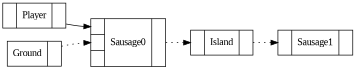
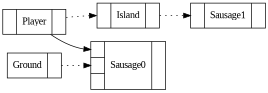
  digraph {
    fontname="Liberation Serif"
    rankdir=LR
    node [fontname="Liberation Serif" shape=record]
    edge [fontname="Liberation Serif" style=dotted]
    n1 [label="{{<GroundP>}|{Player}|<PlayerOUT>}"]
    n2 [label="{{<Player>|<GroundP>|<Sausage1P>}|{Sausage0}|<Sausage0OUT>}"]
    n3 [label="{{<Sausage0P>}|{Island}|<IslandOUT>}"]
    n4 [label="{{Ground}|<GroundOUT>}"]
    n5 [label="{{<IslandP>}|{Sausage1}|<Sausage1OUT>}"]
    n1 -> n2 [headport=Player style=""]
-   n2 -> n3 [headport=Sausage0P]
+   n1 -> n3 [headport=Sausage0P]
    n3 -> n5 [headport=IslandP]
    n4 -> n2 [headport=GroundP]
  }
